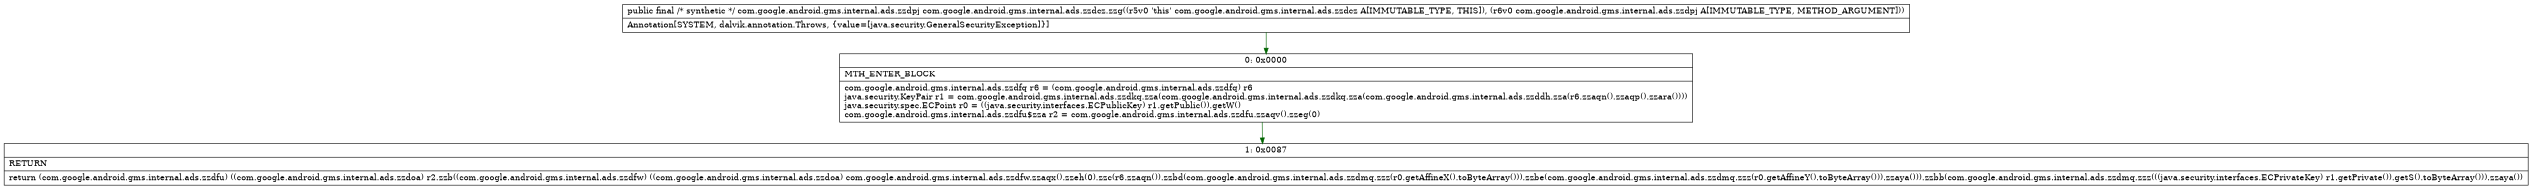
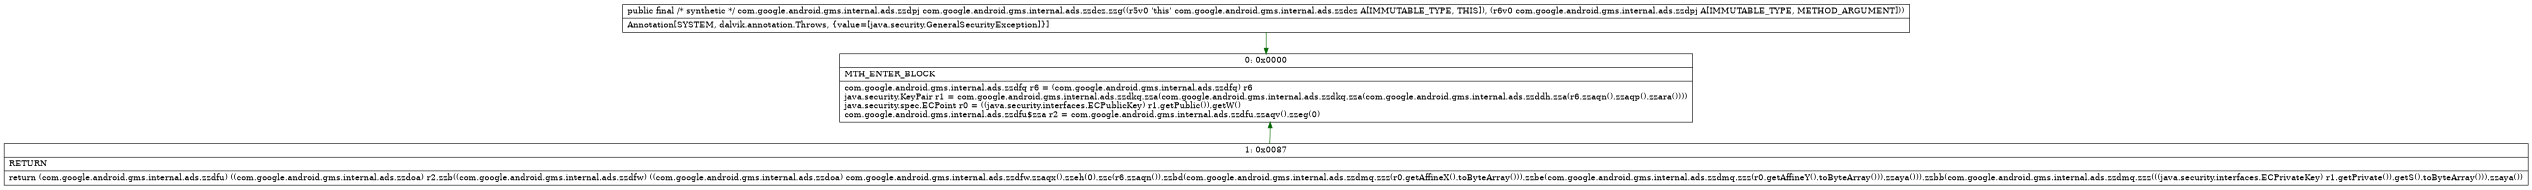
  digraph {
    node [shape=record]
    edge [color=darkgreen]
    n1 [label="{0\:\ 0x0000|MTH_ENTER_BLOCK\l|com.google.android.gms.internal.ads.zzdfq r6 = (com.google.android.gms.internal.ads.zzdfq) r6\ljava.security.KeyPair r1 = com.google.android.gms.internal.ads.zzdkq.zza(com.google.android.gms.internal.ads.zzdkq.zza(com.google.android.gms.internal.ads.zzddh.zza(r6.zzaqn().zzaqp().zzara())))\ljava.security.spec.ECPoint r0 = ((java.security.interfaces.ECPublicKey) r1.getPublic()).getW()\lcom.google.android.gms.internal.ads.zzdfu$zza r2 = com.google.android.gms.internal.ads.zzdfu.zzaqv().zzeg(0)\l}"]
    n2 [label="{1\:\ 0x0087|RETURN\l|return (com.google.android.gms.internal.ads.zzdfu) ((com.google.android.gms.internal.ads.zzdoa) r2.zzb((com.google.android.gms.internal.ads.zzdfw) ((com.google.android.gms.internal.ads.zzdoa) com.google.android.gms.internal.ads.zzdfw.zzaqx().zzeh(0).zzc(r6.zzaqn()).zzbd(com.google.android.gms.internal.ads.zzdmq.zzz(r0.getAffineX().toByteArray())).zzbe(com.google.android.gms.internal.ads.zzdmq.zzz(r0.getAffineY().toByteArray())).zzaya())).zzbb(com.google.android.gms.internal.ads.zzdmq.zzz(((java.security.interfaces.ECPrivateKey) r1.getPrivate()).getS().toByteArray())).zzaya())\l}"]
    n3 [label="{public final \/* synthetic *\/ com.google.android.gms.internal.ads.zzdpj com.google.android.gms.internal.ads.zzdcz.zzg((r5v0 'this' com.google.android.gms.internal.ads.zzdcz A[IMMUTABLE_TYPE, THIS]), (r6v0 com.google.android.gms.internal.ads.zzdpj A[IMMUTABLE_TYPE, METHOD_ARGUMENT]))  | Annotation[SYSTEM, dalvik.annotation.Throws, \{value=[java.security.GeneralSecurityException]\}]\l}"]
-   n1 -> n2
+   n2 -> n1
    n3 -> n1
  }
